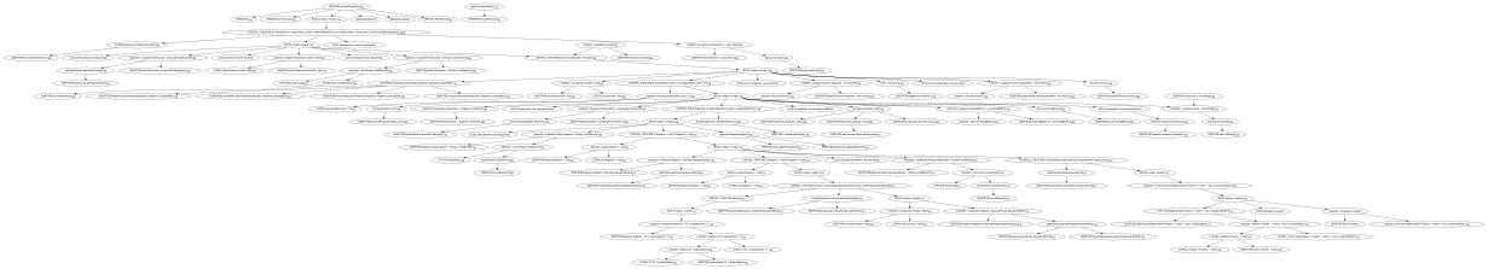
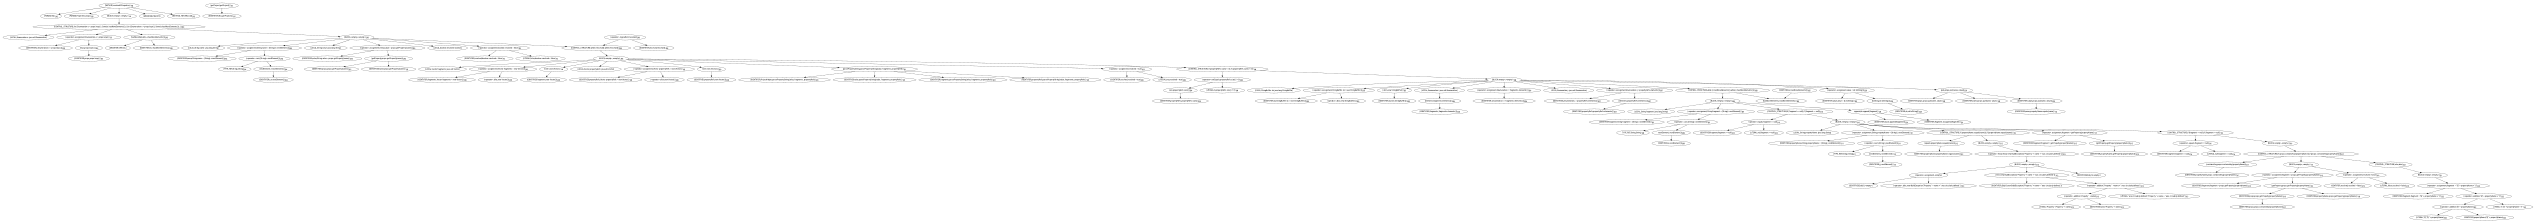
  digraph {
    fontname="Roboto Condensed"
    node [fontname="Roboto Condensed"]
    edge [fontname="Roboto Condensed"]
    n1 [label=<(METHOD,resolveAllProperties)<SUB>292</SUB>>]
    n2 [label=<(PARAM,this)<SUB>292</SUB>>]
    n3 [label=<(PARAM,Properties props)<SUB>292</SUB>>]
    n4 [label=<(BLOCK,&lt;empty&gt;,&lt;empty&gt;)<SUB>292</SUB>>]
    n5 [label=<(MODIFIER,PRIVATE)>]
    n6 [label=<(MODIFIER,VIRTUAL)>]
    n7 [label=<(METHOD_RETURN,void)<SUB>292</SUB>>]
    n8 [label=<(CONTROL_STRUCTURE,for (Enumeration e = props.keys(); Some(e.hasMoreElements()); ),for (Enumeration e = props.keys(); Some(e.hasMoreElements()); ))<SUB>293</SUB>>]
    n9 [label=<(LOCAL,Enumeration e: java.util.Enumeration)>]
    n10 [label=<(&lt;operator&gt;.assignment,Enumeration e = props.keys())<SUB>293</SUB>>]
    n11 [label=<(hasMoreElements,e.hasMoreElements())<SUB>293</SUB>>]
    n12 [label=<(BLOCK,&lt;empty&gt;,&lt;empty&gt;)<SUB>293</SUB>>]
    n13 [label=<(IDENTIFIER,e,Enumeration e = props.keys())<SUB>293</SUB>>]
    n14 [label=<(keys,props.keys())<SUB>293</SUB>>]
    n15 [label=<(IDENTIFIER,e,e.hasMoreElements())<SUB>293</SUB>>]
    n16 [label=<(LOCAL,String name: java.lang.String)>]
    n17 [label=<(&lt;operator&gt;.assignment,String name = (String) e.nextElement())<SUB>294</SUB>>]
    n18 [label=<(LOCAL,String value: java.lang.String)>]
    n19 [label=<(&lt;operator&gt;.assignment,String value = props.getProperty(name))<SUB>295</SUB>>]
    n20 [label=<(LOCAL,boolean resolved: boolean)>]
    n21 [label=<(&lt;operator&gt;.assignment,boolean resolved = false)<SUB>297</SUB>>]
    n22 [label=<(CONTROL_STRUCTURE,while (!resolved),while (!resolved))<SUB>298</SUB>>]
    n23 [label=<(IDENTIFIER,props,props.keys())<SUB>293</SUB>>]
    n24 [label=<(IDENTIFIER,name,String name = (String) e.nextElement())<SUB>294</SUB>>]
    n25 [label=<(&lt;operator&gt;.cast,(String) e.nextElement())<SUB>294</SUB>>]
    n26 [label=<(IDENTIFIER,value,String value = props.getProperty(name))<SUB>295</SUB>>]
    n27 [label=<(getProperty,props.getProperty(name))<SUB>295</SUB>>]
    n28 [label=<(IDENTIFIER,resolved,boolean resolved = false)<SUB>297</SUB>>]
    n29 [label=<(LITERAL,false,boolean resolved = false)<SUB>297</SUB>>]
    n30 [label=<(BLOCK,&lt;empty&gt;,&lt;empty&gt;)<SUB>298</SUB>>]
    n31 [label=<(TYPE_REF,String,String)<SUB>294</SUB>>]
    n32 [label=<(nextElement,e.nextElement())<SUB>294</SUB>>]
    n33 [label=<(IDENTIFIER,e,e.nextElement())<SUB>294</SUB>>]
+   n34 [label=<(IDENTIFIER,props,props.getProperty(name))<SUB>295</SUB>>]
    n35 [label=<(IDENTIFIER,name,props.getProperty(name))<SUB>295</SUB>>]
    n36 [label=<(&lt;operator&gt;.logicalNot,!resolved)<SUB>298</SUB>>]
    n37 [label=<(IDENTIFIER,resolved,!resolved)<SUB>298</SUB>>]
    n38 [label=<(LOCAL,Vector fragments: java.util.Vector)>]
    n39 [label=<(&lt;operator&gt;.assignment,Vector fragments = new Vector())<SUB>299</SUB>>]
    n40 [label=<(&lt;init&gt;,new Vector())<SUB>299</SUB>>]
    n41 [label=<(LOCAL,Vector propertyRefs: java.util.Vector)>]
    n42 [label=<(&lt;operator&gt;.assignment,Vector propertyRefs = new Vector())<SUB>300</SUB>>]
    n43 [label=<(&lt;init&gt;,new Vector())<SUB>300</SUB>>]
    n44 [label=<(parsePropertyString,parsePropertyString(value, fragments, propertyRefs))<SUB>301</SUB>>]
    n45 [label=<(&lt;operator&gt;.assignment,resolved = true)<SUB>303</SUB>>]
    n46 [label=<(CONTROL_STRUCTURE,if (propertyRefs.size() != 0),if (propertyRefs.size() != 0))<SUB>304</SUB>>]
    n47 [label=<(IDENTIFIER,fragments,Vector fragments = new Vector())<SUB>299</SUB>>]
    n48 [label=<(&lt;operator&gt;.alloc,new Vector())<SUB>299</SUB>>]
    n49 [label=<(IDENTIFIER,fragments,new Vector())<SUB>299</SUB>>]
    n50 [label=<(IDENTIFIER,propertyRefs,Vector propertyRefs = new Vector())<SUB>300</SUB>>]
    n51 [label=<(&lt;operator&gt;.alloc,new Vector())<SUB>300</SUB>>]
    n52 [label=<(IDENTIFIER,propertyRefs,new Vector())<SUB>300</SUB>>]
    n53 [label=<(IDENTIFIER,ProjectHelper,parsePropertyString(value, fragments, propertyRefs))<SUB>301</SUB>>]
    n54 [label=<(IDENTIFIER,value,parsePropertyString(value, fragments, propertyRefs))<SUB>301</SUB>>]
    n55 [label=<(IDENTIFIER,fragments,parsePropertyString(value, fragments, propertyRefs))<SUB>301</SUB>>]
    n56 [label=<(IDENTIFIER,propertyRefs,parsePropertyString(value, fragments, propertyRefs))<SUB>301</SUB>>]
    n57 [label=<(IDENTIFIER,resolved,resolved = true)<SUB>303</SUB>>]
    n58 [label=<(LITERAL,true,resolved = true)<SUB>303</SUB>>]
    n59 [label=<(&lt;operator&gt;.notEquals,propertyRefs.size() != 0)<SUB>304</SUB>>]
    n60 [label=<(BLOCK,&lt;empty&gt;,&lt;empty&gt;)<SUB>304</SUB>>]
    n61 [label=<(size,propertyRefs.size())<SUB>304</SUB>>]
    n62 [label=<(LITERAL,0,propertyRefs.size() != 0)<SUB>304</SUB>>]
    n63 [label=<(LOCAL,StringBuffer sb: java.lang.StringBuffer)>]
    n64 [label=<(&lt;operator&gt;.assignment,StringBuffer sb = new StringBuffer())<SUB>305</SUB>>]
    n65 [label=<(&lt;init&gt;,new StringBuffer())<SUB>305</SUB>>]
    n66 [label=<(LOCAL,Enumeration i: java.util.Enumeration)>]
    n67 [label=<(&lt;operator&gt;.assignment,Enumeration i = fragments.elements())<SUB>306</SUB>>]
    n68 [label=<(LOCAL,Enumeration j: java.util.Enumeration)>]
    n69 [label=<(&lt;operator&gt;.assignment,Enumeration j = propertyRefs.elements())<SUB>307</SUB>>]
    n70 [label=<(CONTROL_STRUCTURE,while (i.hasMoreElements()),while (i.hasMoreElements()))<SUB>308</SUB>>]
    n71 [label=<(&lt;operator&gt;.assignment,value = sb.toString())<SUB>328</SUB>>]
    n72 [label=<(put,props.put(name, value))<SUB>329</SUB>>]
    n73 [label=<(IDENTIFIER,propertyRefs,propertyRefs.size())<SUB>324</SUB>>]
    n74 [label=<(IDENTIFIER,sb,StringBuffer sb = new StringBuffer())<SUB>305</SUB>>]
    n75 [label=<(&lt;operator&gt;.alloc,new StringBuffer())<SUB>305</SUB>>]
    n76 [label=<(IDENTIFIER,sb,new StringBuffer())<SUB>305</SUB>>]
    n77 [label=<(elements,fragments.elements())<SUB>306</SUB>>]
    n78 [label=<(IDENTIFIER,i,Enumeration i = fragments.elements())<SUB>306</SUB>>]
    n79 [label=<(IDENTIFIER,j,Enumeration j = propertyRefs.elements())<SUB>307</SUB>>]
    n80 [label=<(elements,propertyRefs.elements())<SUB>307</SUB>>]
    n81 [label=<(hasMoreElements,i.hasMoreElements())<SUB>308</SUB>>]
    n82 [label=<(BLOCK,&lt;empty&gt;,&lt;empty&gt;)<SUB>308</SUB>>]
    n83 [label=<(IDENTIFIER,value,value = sb.toString())<SUB>328</SUB>>]
    n84 [label=<(toString,sb.toString())<SUB>328</SUB>>]
    n85 [label=<(IDENTIFIER,props,props.put(name, value))<SUB>329</SUB>>]
    n86 [label=<(IDENTIFIER,name,props.put(name, value))<SUB>329</SUB>>]
    n87 [label=<(IDENTIFIER,value,props.put(name, value))<SUB>329</SUB>>]
    n88 [label=<(IDENTIFIER,fragments,fragments.elements())<SUB>306</SUB>>]
    n89 [label=<(IDENTIFIER,propertyRefs,propertyRefs.elements())<SUB>307</SUB>>]
    n90 [label=<(IDENTIFIER,i,i.hasMoreElements())<SUB>305</SUB>>]
    n91 [label=<(LOCAL,String fragment: java.lang.String)>]
    n92 [label=<(&lt;operator&gt;.assignment,String fragment = (String) i.nextElement())<SUB>309</SUB>>]
    n93 [label=<(CONTROL_STRUCTURE,if (fragment == null),if (fragment == null))<SUB>310</SUB>>]
    n94 [label=<(append,sb.append(fragment))<SUB>326</SUB>>]
    n95 [label=<(IDENTIFIER,fragment,String fragment = (String) i.nextElement())<SUB>309</SUB>>]
    n96 [label=<(&lt;operator&gt;.cast,(String) i.nextElement())<SUB>309</SUB>>]
    n97 [label=<(&lt;operator&gt;.equals,fragment == null)<SUB>310</SUB>>]
    n98 [label=<(BLOCK,&lt;empty&gt;,&lt;empty&gt;)<SUB>310</SUB>>]
    n99 [label=<(IDENTIFIER,sb,sb.append(fragment))<SUB>326</SUB>>]
    n100 [label=<(IDENTIFIER,fragment,sb.append(fragment))<SUB>326</SUB>>]
    n101 [label=<(TYPE_REF,String,String)<SUB>309</SUB>>]
    n102 [label=<(nextElement,i.nextElement())<SUB>309</SUB>>]
    n103 [label=<(IDENTIFIER,i,i.nextElement())<SUB>309</SUB>>]
    n104 [label=<(IDENTIFIER,fragment,fragment == null)<SUB>310</SUB>>]
    n105 [label=<(LITERAL,null,fragment == null)<SUB>310</SUB>>]
    n106 [label=<(LOCAL,String propertyName: java.lang.String)>]
    n107 [label=<(&lt;operator&gt;.assignment,String propertyName = (String) j.nextElement())<SUB>311</SUB>>]
    n108 [label=<(CONTROL_STRUCTURE,if (propertyName.equals(name)),if (propertyName.equals(name)))<SUB>312</SUB>>]
    n109 [label=<(&lt;operator&gt;.assignment,fragment = getProperty(propertyName))<SUB>315</SUB>>]
    n110 [label=<(CONTROL_STRUCTURE,if (fragment == null),if (fragment == null))<SUB>316</SUB>>]
    n111 [label=<(IDENTIFIER,propertyName,String propertyName = (String) j.nextElement())<SUB>311</SUB>>]
    n112 [label=<(&lt;operator&gt;.cast,(String) j.nextElement())<SUB>311</SUB>>]
    n113 [label=<(equals,propertyName.equals(name))<SUB>312</SUB>>]
    n114 [label=<(BLOCK,&lt;empty&gt;,&lt;empty&gt;)<SUB>312</SUB>>]
    n115 [label=<(IDENTIFIER,fragment,fragment = getProperty(propertyName))<SUB>315</SUB>>]
    n116 [label=<(getProperty,getProperty(propertyName))<SUB>315</SUB>>]
    n117 [label=<(&lt;operator&gt;.equals,fragment == null)<SUB>316</SUB>>]
    n118 [label=<(BLOCK,&lt;empty&gt;,&lt;empty&gt;)<SUB>316</SUB>>]
    n119 [label=<(TYPE_REF,String,String)<SUB>311</SUB>>]
    n120 [label=<(nextElement,j.nextElement())<SUB>311</SUB>>]
    n121 [label=<(IDENTIFIER,j,j.nextElement())<SUB>311</SUB>>]
    n122 [label=<(IDENTIFIER,propertyName,propertyName.equals(name))<SUB>312</SUB>>]
    n123 [label=<(&lt;operator&gt;.throw,throw new BuildException(&quot;Property &quot; + name + &quot; was circularly defined.&quot;);)<SUB>313</SUB>>]
    n124 [label=<(IDENTIFIER,name,propertyName.equals(name))<SUB>312</SUB>>]
    n125 [label=<(BLOCK,&lt;empty&gt;,&lt;empty&gt;)<SUB>313</SUB>>]
    n126 [label=<(&lt;operator&gt;.assignment,&lt;empty&gt;)>]
    n127 [label=<(&lt;init&gt;,new BuildException(&quot;Property &quot; + name + &quot; was circularly defined.&quot;))<SUB>313</SUB>>]
    n128 [label=<(IDENTIFIER,$obj13,&lt;empty&gt;)>]
    n129 [label=<(IDENTIFIER,$obj13,&lt;empty&gt;)>]
    n130 [label=<(&lt;operator&gt;.alloc,new BuildException(&quot;Property &quot; + name + &quot; was circularly defined.&quot;))<SUB>313</SUB>>]
    n131 [label=<(IDENTIFIER,$obj13,new BuildException(&quot;Property &quot; + name + &quot; was circularly defined.&quot;))>]
    n132 [label=<(&lt;operator&gt;.addition,&quot;Property &quot; + name + &quot; was circularly defined.&quot;)<SUB>313</SUB>>]
    n133 [label=<(&lt;operator&gt;.addition,&quot;Property &quot; + name)<SUB>313</SUB>>]
    n134 [label=<(LITERAL,&quot; was circularly defined.&quot;,&quot;Property &quot; + name + &quot; was circularly defined.&quot;)<SUB>313</SUB>>]
    n135 [label=<(LITERAL,&quot;Property &quot;,&quot;Property &quot; + name)<SUB>313</SUB>>]
    n136 [label=<(IDENTIFIER,name,&quot;Property &quot; + name)<SUB>313</SUB>>]
    n137 [label=<(IDENTIFIER,propertyName,getProperty(propertyName))<SUB>315</SUB>>]
    n138 [label=<(getProject,getProject())<SUB>315</SUB>>]
    n139 [label=<(IDENTIFIER,this,getProject())<SUB>315</SUB>>]
    n140 [label=<(IDENTIFIER,fragment,fragment == null)<SUB>316</SUB>>]
    n141 [label=<(LITERAL,null,fragment == null)<SUB>316</SUB>>]
    n142 [label=<(CONTROL_STRUCTURE,if (props.containsKey(propertyName)),if (props.containsKey(propertyName)))<SUB>317</SUB>>]
    n143 [label=<(containsKey,props.containsKey(propertyName))<SUB>317</SUB>>]
    n144 [label=<(BLOCK,&lt;empty&gt;,&lt;empty&gt;)<SUB>317</SUB>>]
    n145 [label=<(CONTROL_STRUCTURE,else,else)<SUB>321</SUB>>]
    n146 [label=<(IDENTIFIER,props,props.containsKey(propertyName))<SUB>317</SUB>>]
    n147 [label=<(IDENTIFIER,propertyName,props.containsKey(propertyName))<SUB>317</SUB>>]
    n148 [label=<(&lt;operator&gt;.assignment,fragment = props.getProperty(propertyName))<SUB>318</SUB>>]
    n149 [label=<(&lt;operator&gt;.assignment,resolved = false)<SUB>319</SUB>>]
    n150 [label=<(BLOCK,&lt;empty&gt;,&lt;empty&gt;)<SUB>321</SUB>>]
    n151 [label=<(IDENTIFIER,fragment,fragment = props.getProperty(propertyName))<SUB>318</SUB>>]
    n152 [label=<(getProperty,props.getProperty(propertyName))<SUB>318</SUB>>]
    n153 [label=<(IDENTIFIER,resolved,resolved = false)<SUB>319</SUB>>]
    n154 [label=<(LITERAL,false,resolved = false)<SUB>319</SUB>>]
    n155 [label=<(IDENTIFIER,props,props.getProperty(propertyName))<SUB>318</SUB>>]
    n156 [label=<(IDENTIFIER,propertyName,props.getProperty(propertyName))<SUB>318</SUB>>]
    n157 [label=<(&lt;operator&gt;.assignment,fragment = &quot;${&quot; + propertyName + &quot;}&quot;)<SUB>322</SUB>>]
    n158 [label=<(IDENTIFIER,fragment,fragment = &quot;${&quot; + propertyName + &quot;}&quot;)<SUB>322</SUB>>]
    n159 [label=<(&lt;operator&gt;.addition,&quot;${&quot; + propertyName + &quot;}&quot;)<SUB>322</SUB>>]
    n160 [label=<(&lt;operator&gt;.addition,&quot;${&quot; + propertyName)<SUB>322</SUB>>]
    n161 [label=<(LITERAL,&quot;}&quot;,&quot;${&quot; + propertyName + &quot;}&quot;)<SUB>322</SUB>>]
    n162 [label=<(LITERAL,&quot;${&quot;,&quot;${&quot; + propertyName)<SUB>322</SUB>>]
    n163 [label=<(IDENTIFIER,propertyName,&quot;${&quot; + propertyName)<SUB>322</SUB>>]
    n164 [label=<(IDENTIFIER,sb,sb.toString())<SUB>328</SUB>>]
    n1 -> n2
    n1 -> n3
    n1 -> n4
    n1 -> n5
-   n1 -> n6
+   n11 -> n6
    n1 -> n7
    n4 -> n8
    n8 -> n9
    n8 -> n10
    n8 -> n11
    n8 -> n12
    n10 -> n13
    n10 -> n14
    n11 -> n15
    n12 -> n16
    n12 -> n17
    n12 -> n18
    n12 -> n19
    n12 -> n20
    n12 -> n21
    n12 -> n22
    n14 -> n23
    n17 -> n24
    n17 -> n25
    n19 -> n26
    n19 -> n27
    n21 -> n28
    n21 -> n29
    n22 -> n30
    n25 -> n31
    n25 -> n32
+   n27 -> n34
    n27 -> n35
    n30 -> n38
    n30 -> n39
    n30 -> n40
    n30 -> n41
    n30 -> n42
    n30 -> n43
    n30 -> n44
    n30 -> n45
    n30 -> n46
    n32 -> n33
    n36 -> n22
    n36 -> n37
    n39 -> n47
    n39 -> n48
    n40 -> n49
    n42 -> n50
    n42 -> n51
    n43 -> n52
    n44 -> n53
    n44 -> n54
    n44 -> n55
    n44 -> n56
    n45 -> n57
    n45 -> n58
    n46 -> n59
    n46 -> n60
    n59 -> n61
    n59 -> n62
    n60 -> n63
    n60 -> n64
    n60 -> n65
    n60 -> n66
    n60 -> n67
    n60 -> n68
    n60 -> n69
    n60 -> n70
    n60 -> n71
    n60 -> n72
    n61 -> n73
    n64 -> n74
    n64 -> n75
    n65 -> n76
    n66 -> n77
    n67 -> n78
    n69 -> n79
    n69 -> n80
    n70 -> n81
    n70 -> n82
-   n83 -> n71
+   n71 -> n83
    n71 -> n84
    n72 -> n85
    n72 -> n86
    n72 -> n87
    n77 -> n88
    n80 -> n89
-   n81 -> n90
+   n90 -> n81
    n82 -> n91
    n82 -> n92
    n82 -> n93
    n82 -> n94
    n84 -> n164
    n87 -> n124
    n92 -> n95
    n92 -> n96
    n93 -> n97
    n93 -> n98
    n94 -> n99
    n94 -> n100
    n96 -> n101
    n96 -> n102
    n97 -> n104
    n97 -> n105
    n98 -> n106
    n98 -> n107
    n98 -> n108
    n98 -> n109
    n98 -> n110
    n102 -> n103
    n107 -> n111
    n107 -> n112
    n108 -> n113
    n108 -> n114
    n109 -> n115
    n109 -> n116
    n110 -> n117
    n110 -> n118
    n112 -> n119
    n112 -> n120
    n113 -> n122
    n114 -> n123
    n116 -> n137
    n117 -> n140
    n117 -> n141
    n118 -> n142
    n120 -> n121
    n123 -> n125
    n125 -> n126
    n125 -> n127
    n125 -> n128
    n126 -> n129
    n126 -> n130
    n127 -> n131
    n127 -> n132
    n132 -> n133
    n132 -> n134
    n133 -> n135
    n133 -> n136
    n138 -> n139
    n142 -> n143
    n142 -> n144
    n142 -> n145
-   n143 -> n146
+   n155 -> n146
    n143 -> n147
    n144 -> n148
    n144 -> n149
    n145 -> n150
    n148 -> n151
    n148 -> n152
    n149 -> n153
    n149 -> n154
    n150 -> n157
    n152 -> n155
    n152 -> n156
    n157 -> n158
    n157 -> n159
    n159 -> n160
    n159 -> n161
    n160 -> n162
    n160 -> n163
  }
